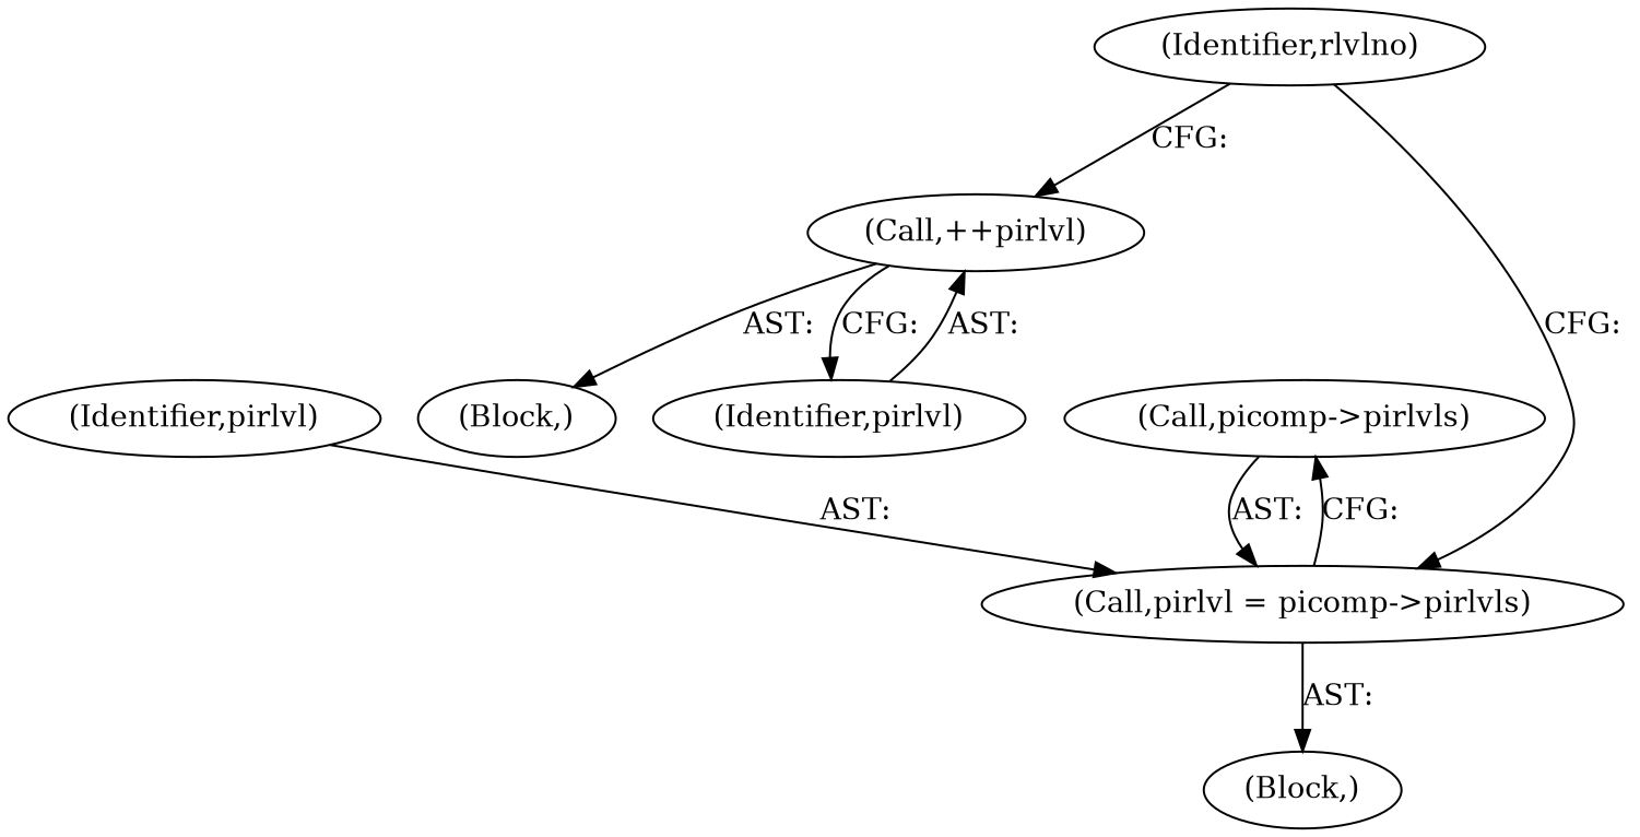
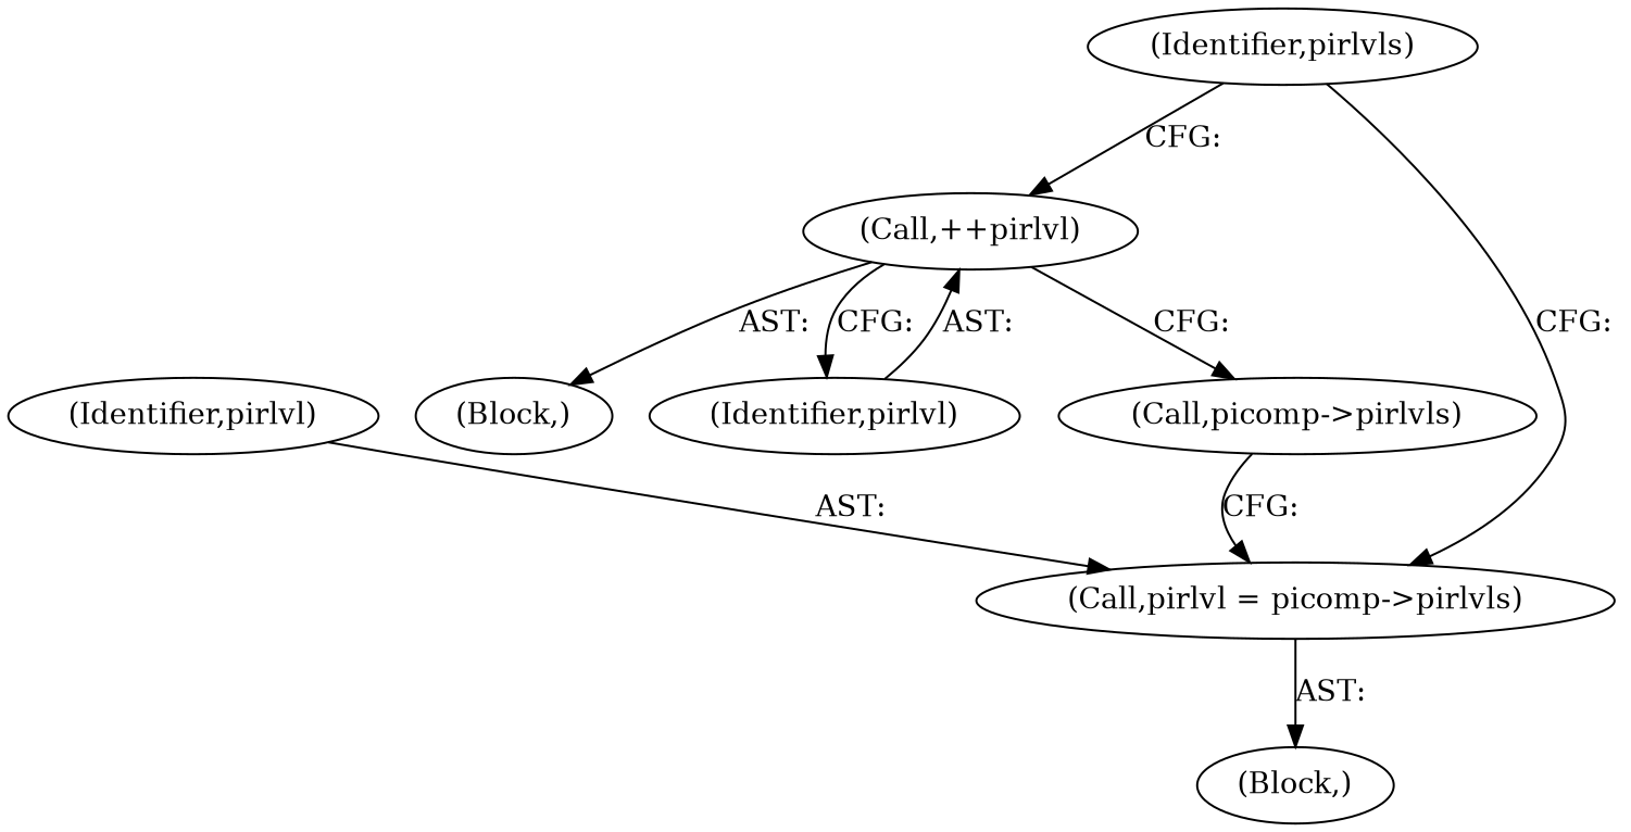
  digraph {
    n1 [label="(Call,++pirlvl)"]
    n2 [label="(Block,)"]
    n3 [label="(Identifier,pirlvl)"]
    n4 [label="(Call,pirlvl = picomp->pirlvls)"]
    n5 [label="(Block,)"]
    n6 [label="(Call,picomp->pirlvls)"]
    n7 [label="(Identifier,pirlvl)"]
-   n8 [label="(Identifier,rlvlno)"]
+   n8 [label="(Identifier,pirlvls)"]
    n1 -> n2 [label="AST: "]
    n1 -> n3 [label="CFG: "]
    n3 -> n1 [label="AST: "]
    n4 -> n5 [label="AST: "]
-   n4 -> n6 [label="CFG: "]
-   n6 -> n4 [label="AST: "]
+   n1 -> n6 [label="CFG: "]
+   n6 -> n4 [label="CFG: "]
    n7 -> n4 [label="AST: "]
    n8 -> n1 [label="CFG: "]
    n8 -> n4 [label="CFG: "]
  }
